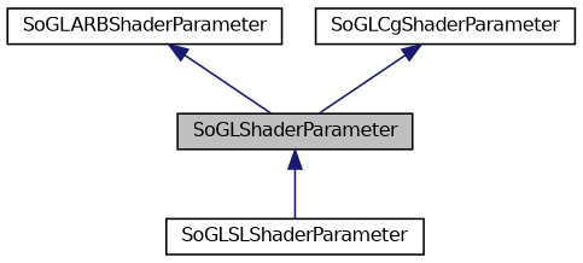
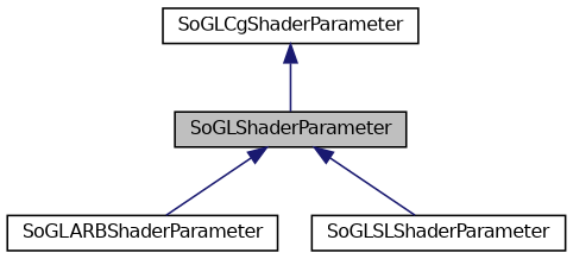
  digraph {
    node [color=black fillcolor=white fontname=Helvetica fontsize=10 shape=record style=filled]
    edge [color=midnightblue dir=back fontname=Helvetica fontsize=10 labelfontname=Helvetica labelfontsize=10 style=solid]
    n1 [fillcolor=grey75 fontcolor=black height=0.2 label=SoGLShaderParameter width=0.4]
    n2 [height=0.2 label=SoGLARBShaderParameter width=0.4]
    n3 [height=0.2 label=SoGLSLShaderParameter width=0.4]
    n4 [height=0.2 label=SoGLCgShaderParameter width=0.4]
-   n2 -> n1
+   n1 -> n2
    n1 -> n3
    n4 -> n1
  }
